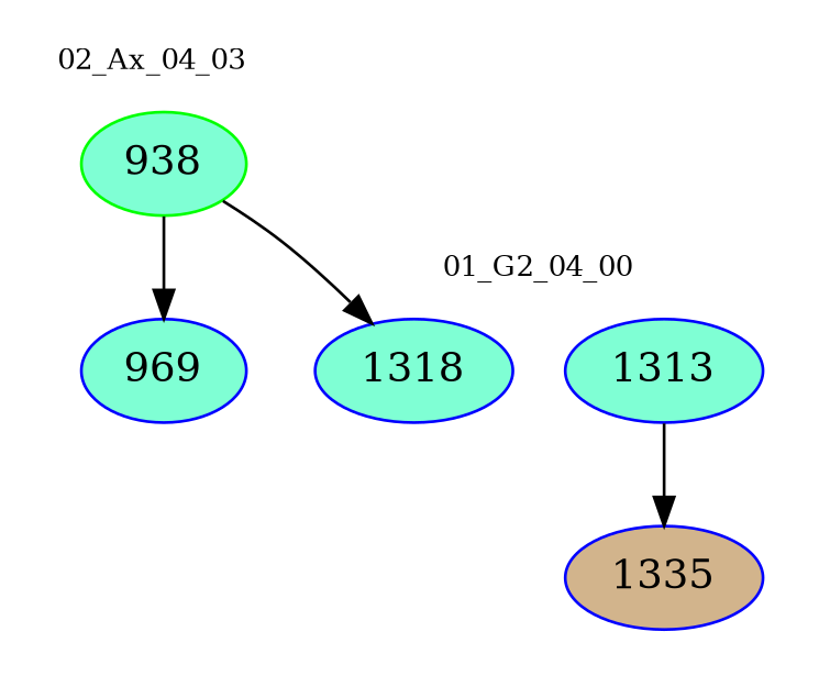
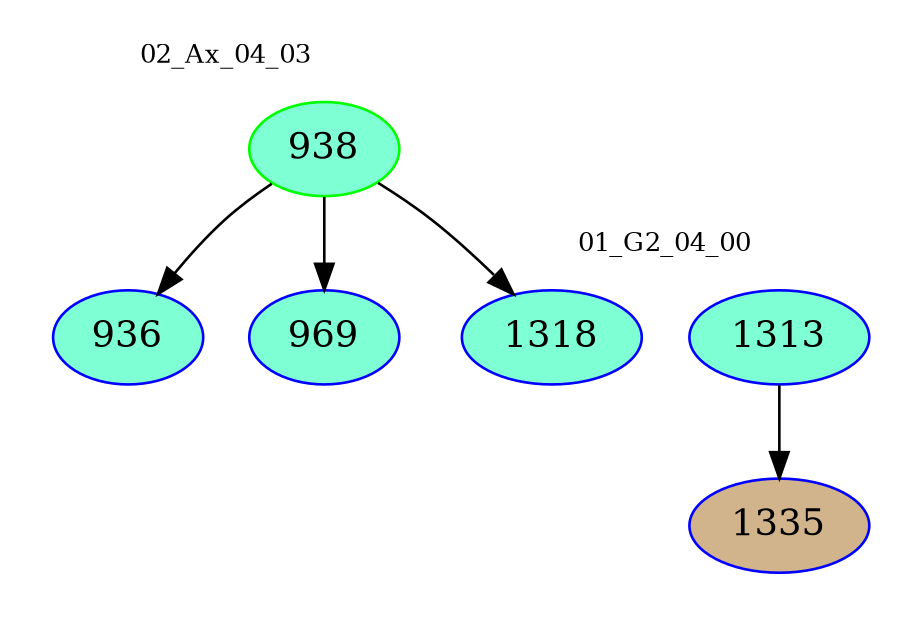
  digraph {
    node [color=blue fillcolor=aquamarine style=filled]
    edge [color=black]
    n1 [color=green label=938]
+   n2 [label=936]
    n3 [label=969]
    n4 [label=1313]
    n5 [label=1318]
    n6 [fillcolor=tan label=1335]
    subgraph cluster_1 {
      color=white
      fontsize=10
      label="02_Ax_04_03"
      n1
+     n2
      n3
    }
    subgraph cluster_2 {
      color=white
      fontsize=10
      label="01_G2_04_00"
      n4
      n5
      n6
    }
+   n1 -> n2
    n1 -> n3
    n1 -> n5
    n4 -> n6
  }
